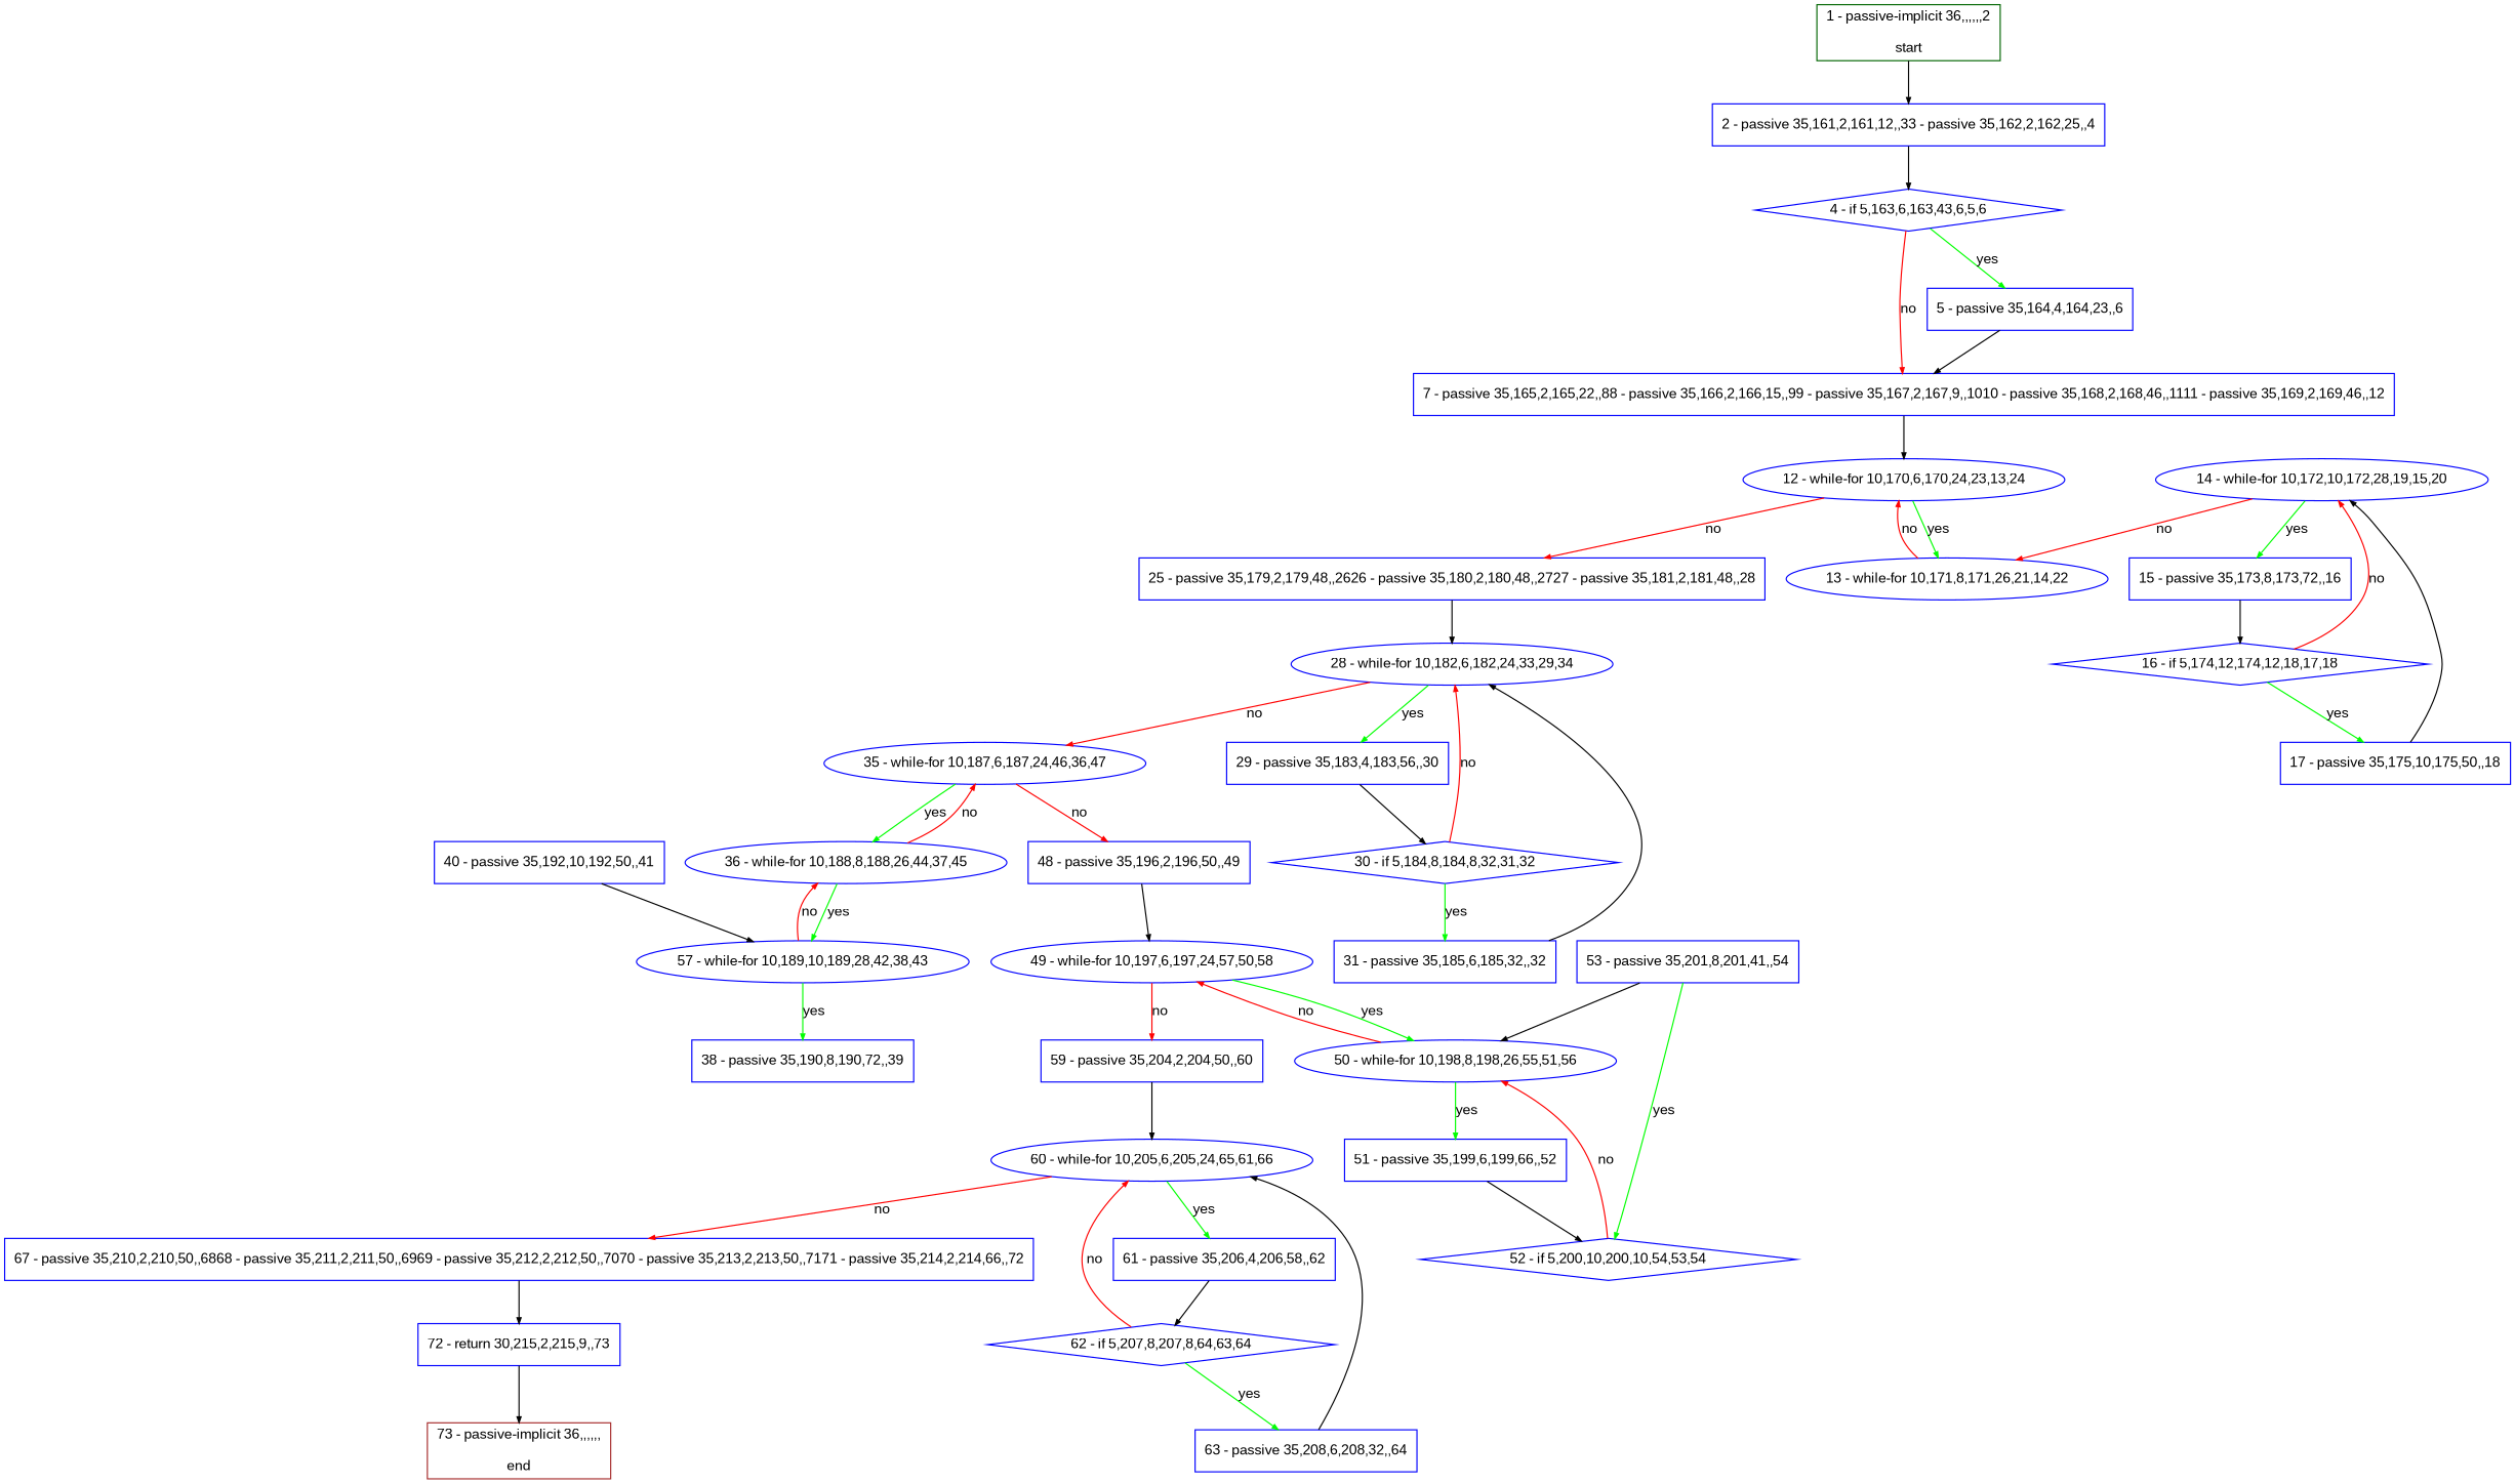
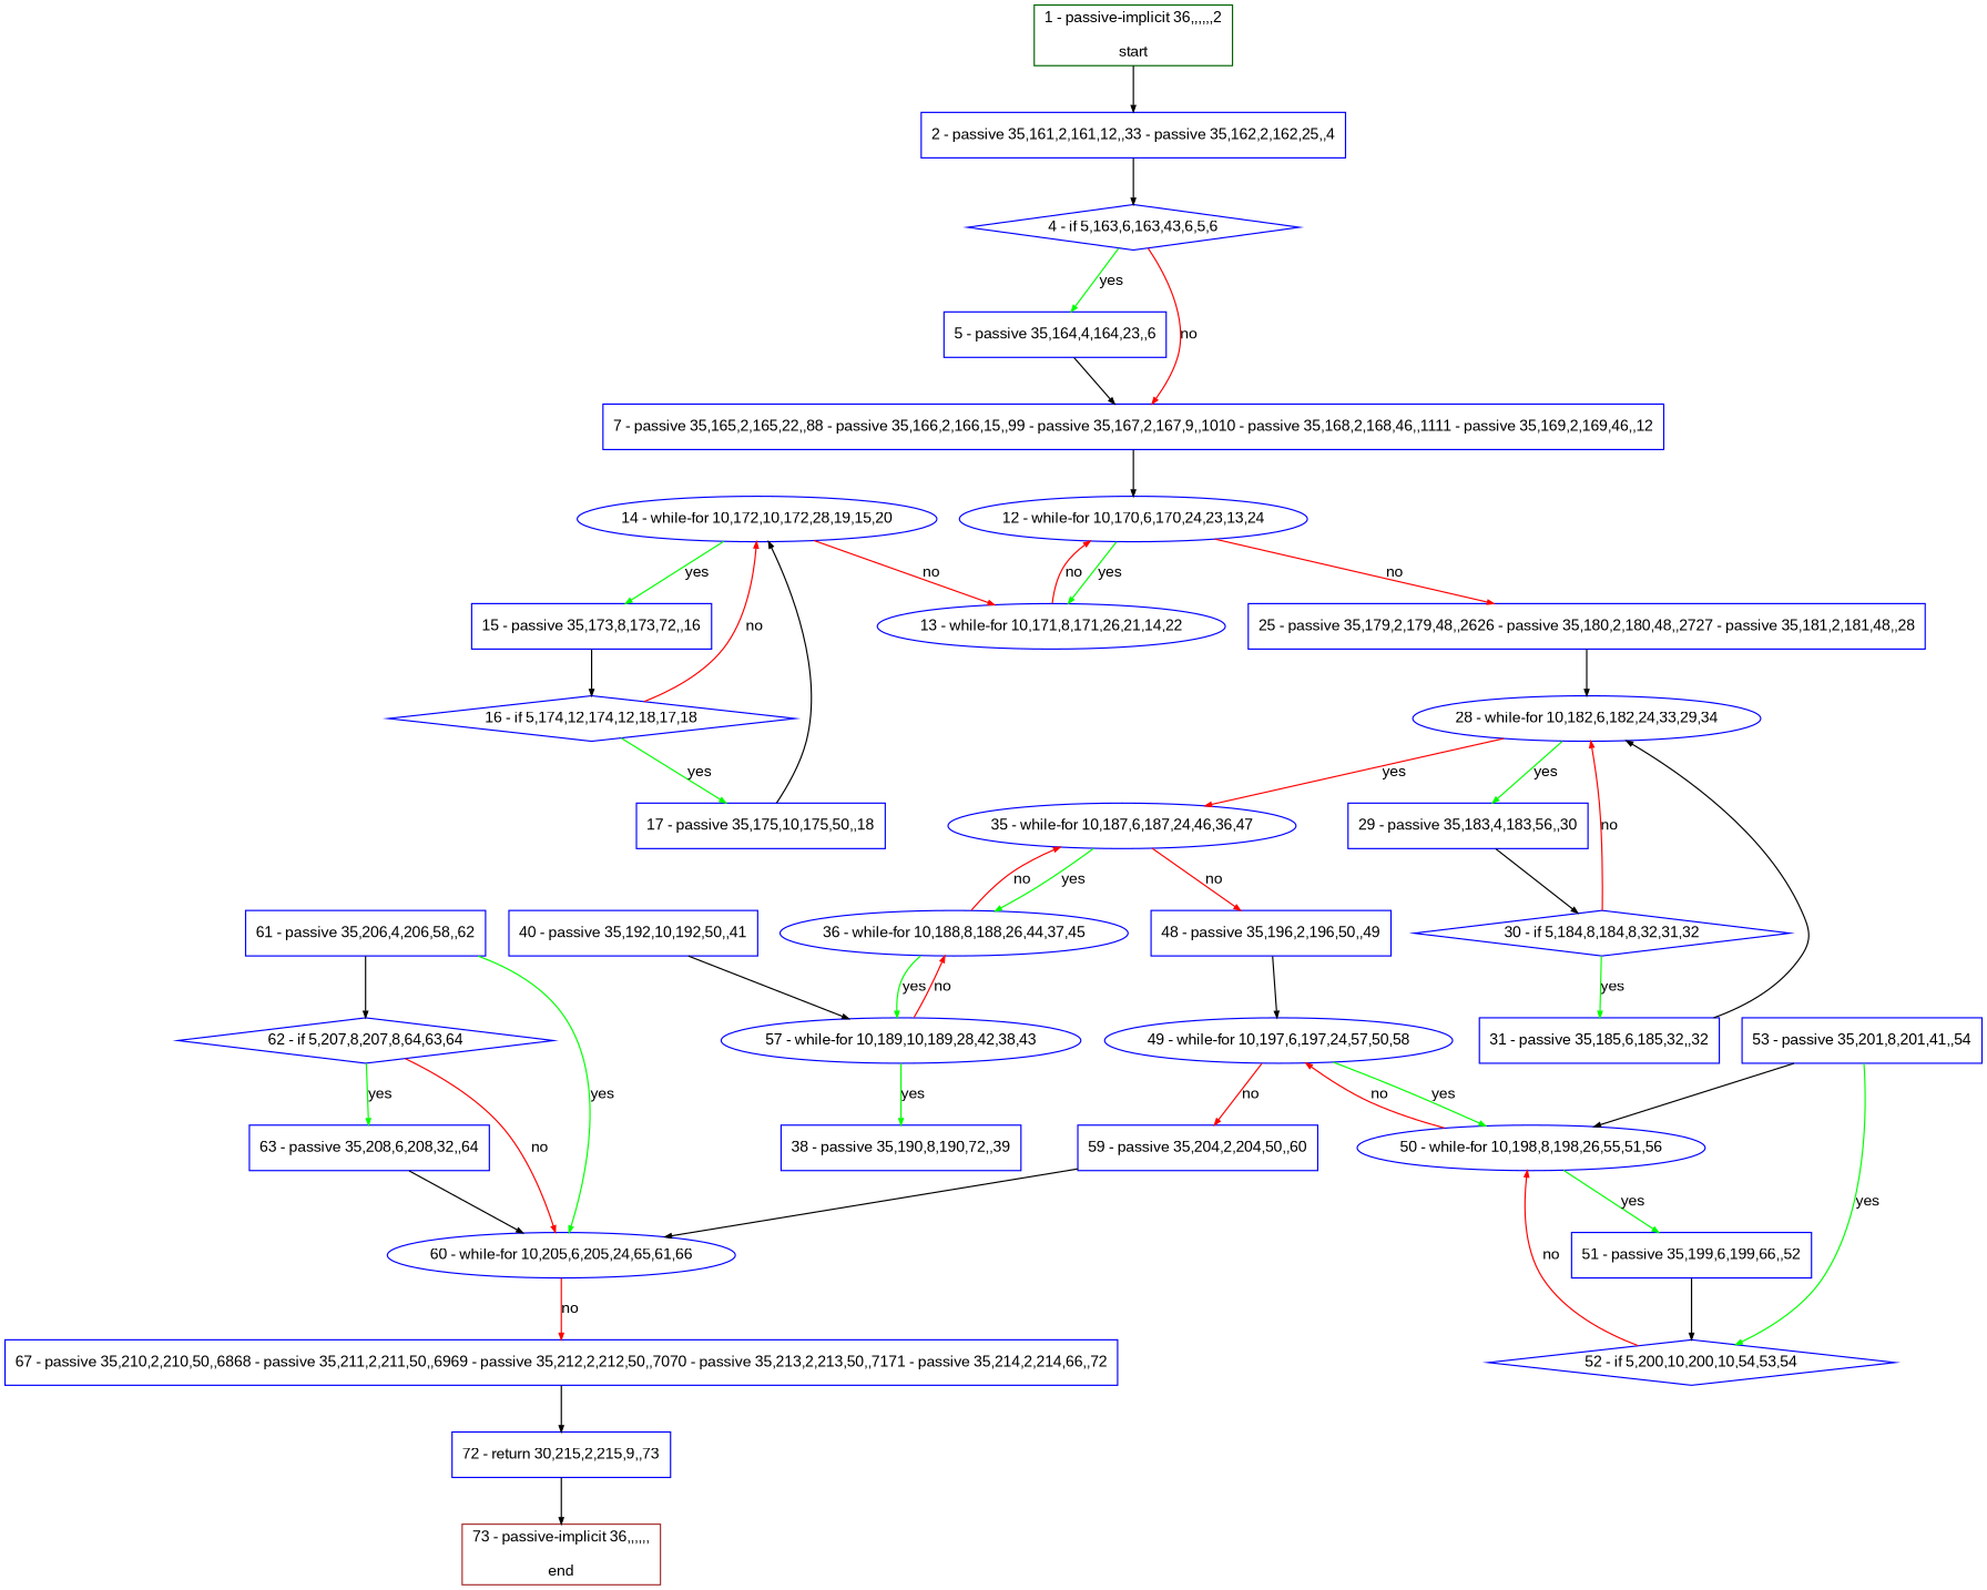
  digraph {
    bgcolor=white
    compound=true
    fillcolor="#FFFFCC"
    fontname=Arial
    fontsize=12
    pack=true
    packmode=clust
    style="rounded,filled"
    node [color="#0000ff" compound=true fillcolor="#ffffff" fixedsize=false fontname=Arial fontsize=12 node_initialized=no shape=box style=filled]
    edge [arrowhead=normal arrowsize=0.5 arrowtail=none color="#000000" compound=true dir=forward fontcolor=black fontname=Arial fontsize=12]
    n1 [label="2 - passive 35,161,2,161,12,,33 - passive 35,162,2,162,25,,4"]
    n2 [label="4 - if 5,163,6,163,43,6,5,6" shape=diamond]
    n3 [label="5 - passive 35,164,4,164,23,,6"]
    n4 [label="7 - passive 35,165,2,165,22,,88 - passive 35,166,2,166,15,,99 - passive 35,167,2,167,9,,1010 - passive 35,168,2,168,46,,1111 - passive 35,169,2,169,46,,12"]
    n5 [color="#006400" label="1 - passive-implicit 36,,,,,,2\n\nstart"]
    n6 [label="12 - while-for 10,170,6,170,24,23,13,24" shape=oval]
    n7 [label="13 - while-for 10,171,8,171,26,21,14,22" shape=oval]
    n8 [label="25 - passive 35,179,2,179,48,,2626 - passive 35,180,2,180,48,,2727 - passive 35,181,2,181,48,,28"]
    n9 [label="28 - while-for 10,182,6,182,24,33,29,34" shape=oval]
    n10 [label="14 - while-for 10,172,10,172,28,19,15,20" shape=oval]
    n11 [label="15 - passive 35,173,8,173,72,,16"]
    n12 [label="29 - passive 35,183,4,183,56,,30"]
    n13 [label="35 - while-for 10,187,6,187,24,46,36,47" shape=oval]
    n14 [label="16 - if 5,174,12,174,12,18,17,18" shape=diamond]
    n15 [label="17 - passive 35,175,10,175,50,,18"]
    n16 [label="30 - if 5,184,8,184,8,32,31,32" shape=diamond]
    n17 [label="36 - while-for 10,188,8,188,26,44,37,45" shape=oval]
    n18 [label="48 - passive 35,196,2,196,50,,49"]
    n19 [label="31 - passive 35,185,6,185,32,,32"]
    n20 [label="57 - while-for 10,189,10,189,28,42,38,43" shape=oval]
    n21 [label="49 - while-for 10,197,6,197,24,57,50,58" shape=oval]
    n22 [label="38 - passive 35,190,8,190,72,,39"]
    n23 [label="50 - while-for 10,198,8,198,26,55,51,56" shape=oval]
    n24 [label="59 - passive 35,204,2,204,50,,60"]
    n25 [label="40 - passive 35,192,10,192,50,,41"]
    n26 [label="51 - passive 35,199,6,199,66,,52"]
    n27 [label="60 - while-for 10,205,6,205,24,65,61,66" shape=oval]
    n28 [label="52 - if 5,200,10,200,10,54,53,54" shape=diamond]
    n29 [label="61 - passive 35,206,4,206,58,,62"]
    n30 [label="67 - passive 35,210,2,210,50,,6868 - passive 35,211,2,211,50,,6969 - passive 35,212,2,212,50,,7070 - passive 35,213,2,213,50,,7171 - passive 35,214,2,214,66,,72"]
    n31 [label="53 - passive 35,201,8,201,41,,54"]
    n32 [label="62 - if 5,207,8,207,8,64,63,64" shape=diamond]
    n33 [label="72 - return 30,215,2,215,9,,73"]
    n34 [label="63 - passive 35,208,6,208,32,,64"]
    n35 [color="#a52a2a" label="73 - passive-implicit 36,,,,,,\n\nend"]
    n1 -> n2
    n2 -> n3 [color="#00ff00" label=yes]
    n2 -> n4 [color="#ff0000" label=no]
    n3 -> n4
    n4 -> n6
    n5 -> n1
    n6 -> n7 [color="#00ff00" label=yes]
    n6 -> n8 [color="#ff0000" label=no]
    n7 -> n6 [color="#ff0000" label=no]
    n8 -> n9
    n9 -> n12 [color="#00ff00" label=yes]
-   n9 -> n13 [color="#ff0000" label=no]
+   n9 -> n13 [color="#ff0000" label=yes]
    n10 -> n7 [color="#ff0000" label=no]
    n10 -> n11 [color="#00ff00" label=yes]
    n11 -> n14
    n12 -> n16
    n13 -> n17 [color="#00ff00" label=yes]
    n13 -> n18 [color="#ff0000" label=no]
    n14 -> n10 [color="#ff0000" label=no]
    n14 -> n15 [color="#00ff00" label=yes]
    n15 -> n10
    n16 -> n9 [color="#ff0000" label=no]
    n16 -> n19 [color="#00ff00" label=yes]
    n17 -> n13 [color="#ff0000" label=no]
    n17 -> n20 [color="#00ff00" label=yes]
    n18 -> n21
    n19 -> n9
    n20 -> n17 [color="#ff0000" label=no]
    n20 -> n22 [color="#00ff00" label=yes]
    n21 -> n23 [color="#00ff00" label=yes]
    n21 -> n24 [color="#ff0000" label=no]
    n23 -> n21 [color="#ff0000" label=no]
    n23 -> n26 [color="#00ff00" label=yes]
    n24 -> n27
    n25 -> n20
    n26 -> n28
-   n27 -> n29 [color="#00ff00" label=yes]
+   n29 -> n27 [color="#00ff00" label=yes]
    n27 -> n30 [color="#ff0000" label=no]
    n28 -> n23 [color="#ff0000" label=no]
    n29 -> n32
    n30 -> n33
    n31 -> n23
    n31 -> n28 [color="#00ff00" label=yes]
    n32 -> n27 [color="#ff0000" label=no]
    n32 -> n34 [color="#00ff00" label=yes]
    n33 -> n35
    n34 -> n27
  }
